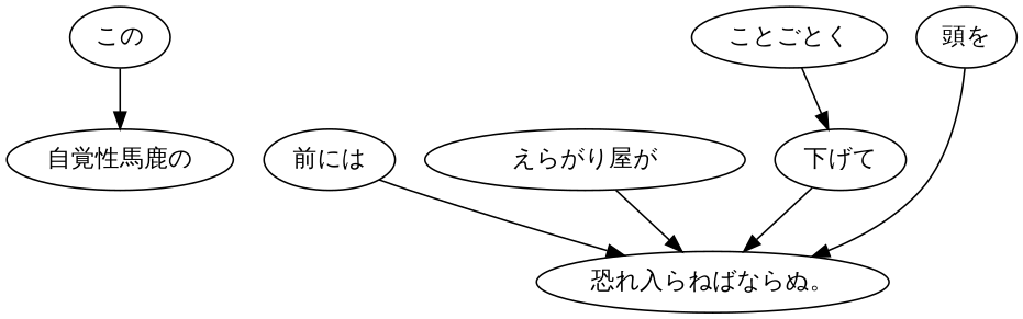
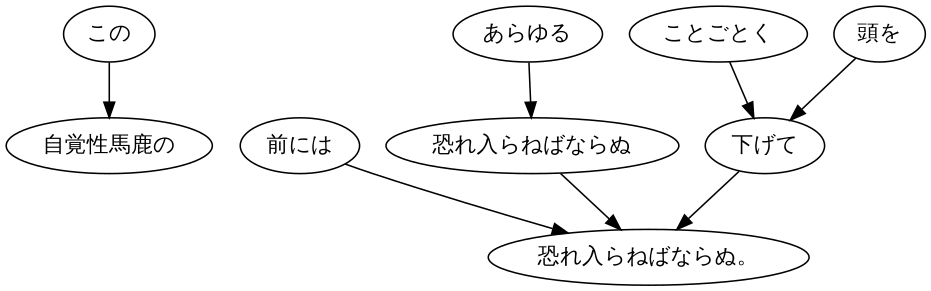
  digraph {
    fontname="Source Code Pro"
    node [fontname="Source Code Pro"]
    edge [fontname="Source Code Pro"]
    n1 [label="この"]
    n2 [label="自覚性馬鹿の"]
    n3 [label="前には"]
    n4 [label="恐れ入らねばならぬ。"]
-   n6 [label="えらがり屋が"]
+   n5 [label="あらゆる"]
+   n6 [label="恐れ入らねばならぬ"]
    n7 [label="下げて"]
    n8 [label="ことごとく"]
    n9 [label="頭を"]
    n1 -> n2
    n3 -> n4
+   n5 -> n6
    n6 -> n4
    n7 -> n4
    n8 -> n7
-   n9 -> n4
+   n9 -> n7
  }
